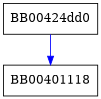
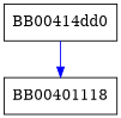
  digraph {
    splines=ortho
    node [shape=box]
-   BB00424dd0
+   BB00424dd0 [label=BB00414dd0]
    BB00401118
    BB00424dd0 -> BB00401118 [color=blue]
  }
